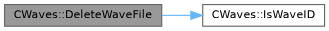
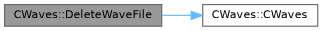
  digraph {
    rankdir=LR
    node [fontname=Helvetica fontsize=10 shape=box style=filled]
    n1 [color=gray40 fillcolor=grey60 fontcolor=black height=0.2 label="CWaves::DeleteWaveFile" width=0.4]
-   n2 [color=grey40 fillcolor=white height=0.2 label="CWaves::IsWaveID" width=0.4]
+   n2 [color=grey40 fillcolor=white height=0.2 label="CWaves::CWaves" width=0.4]
    n1 -> n2 [color=steelblue1 fontname=Helvetica fontsize=10 labelfontname=Helvetica labelfontsize=10 style=solid]
  }
